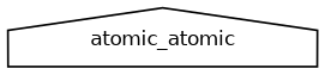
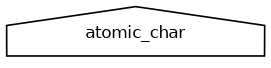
  digraph {
    rankdir=LR
-   n1 [color=black fillcolor=white fontname=Helvetica fontsize=10 height=0.2 label=atomic_atomic shape=house style=filled width=0.4]
+   n1 [color=black fillcolor=white fontname=Helvetica fontsize=10 height=0.2 label=atomic_char shape=house style=filled width=0.4]
  }
